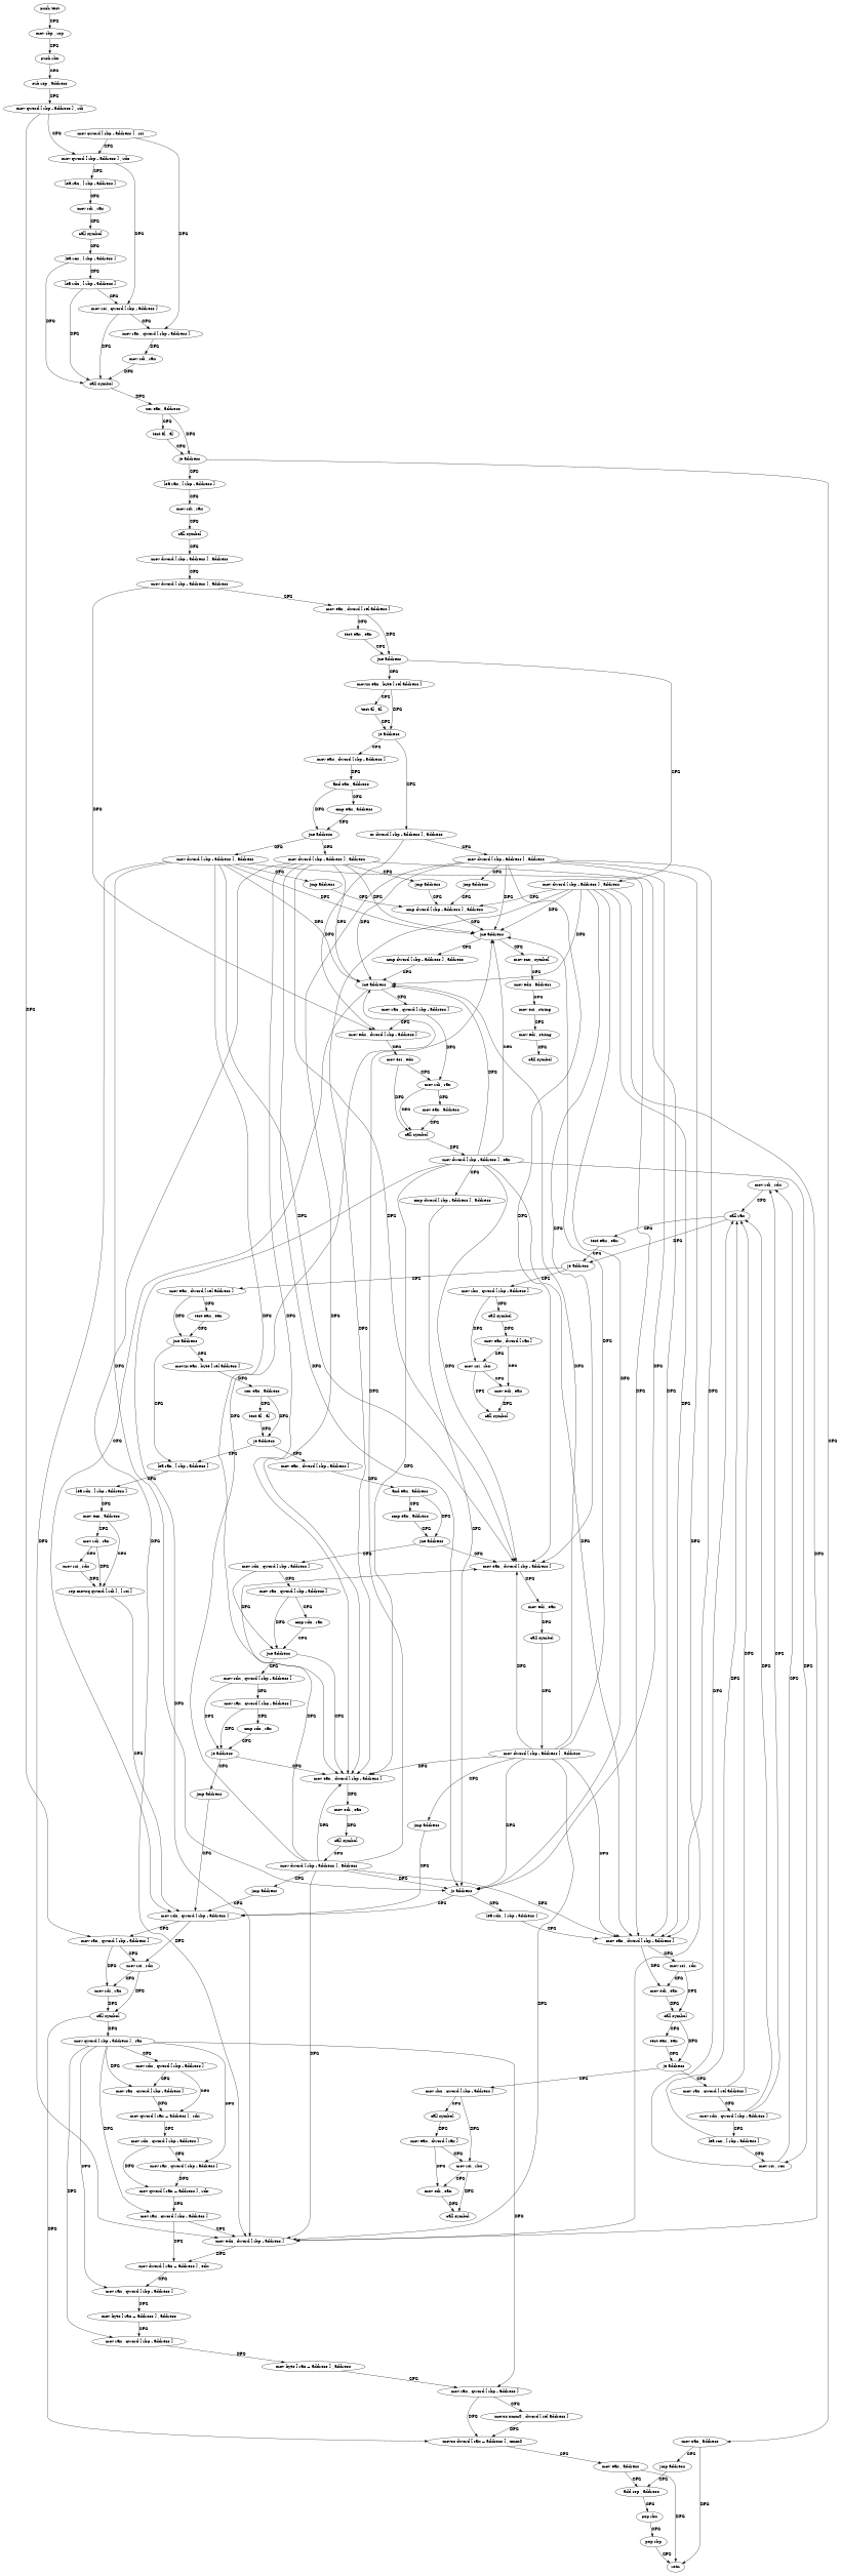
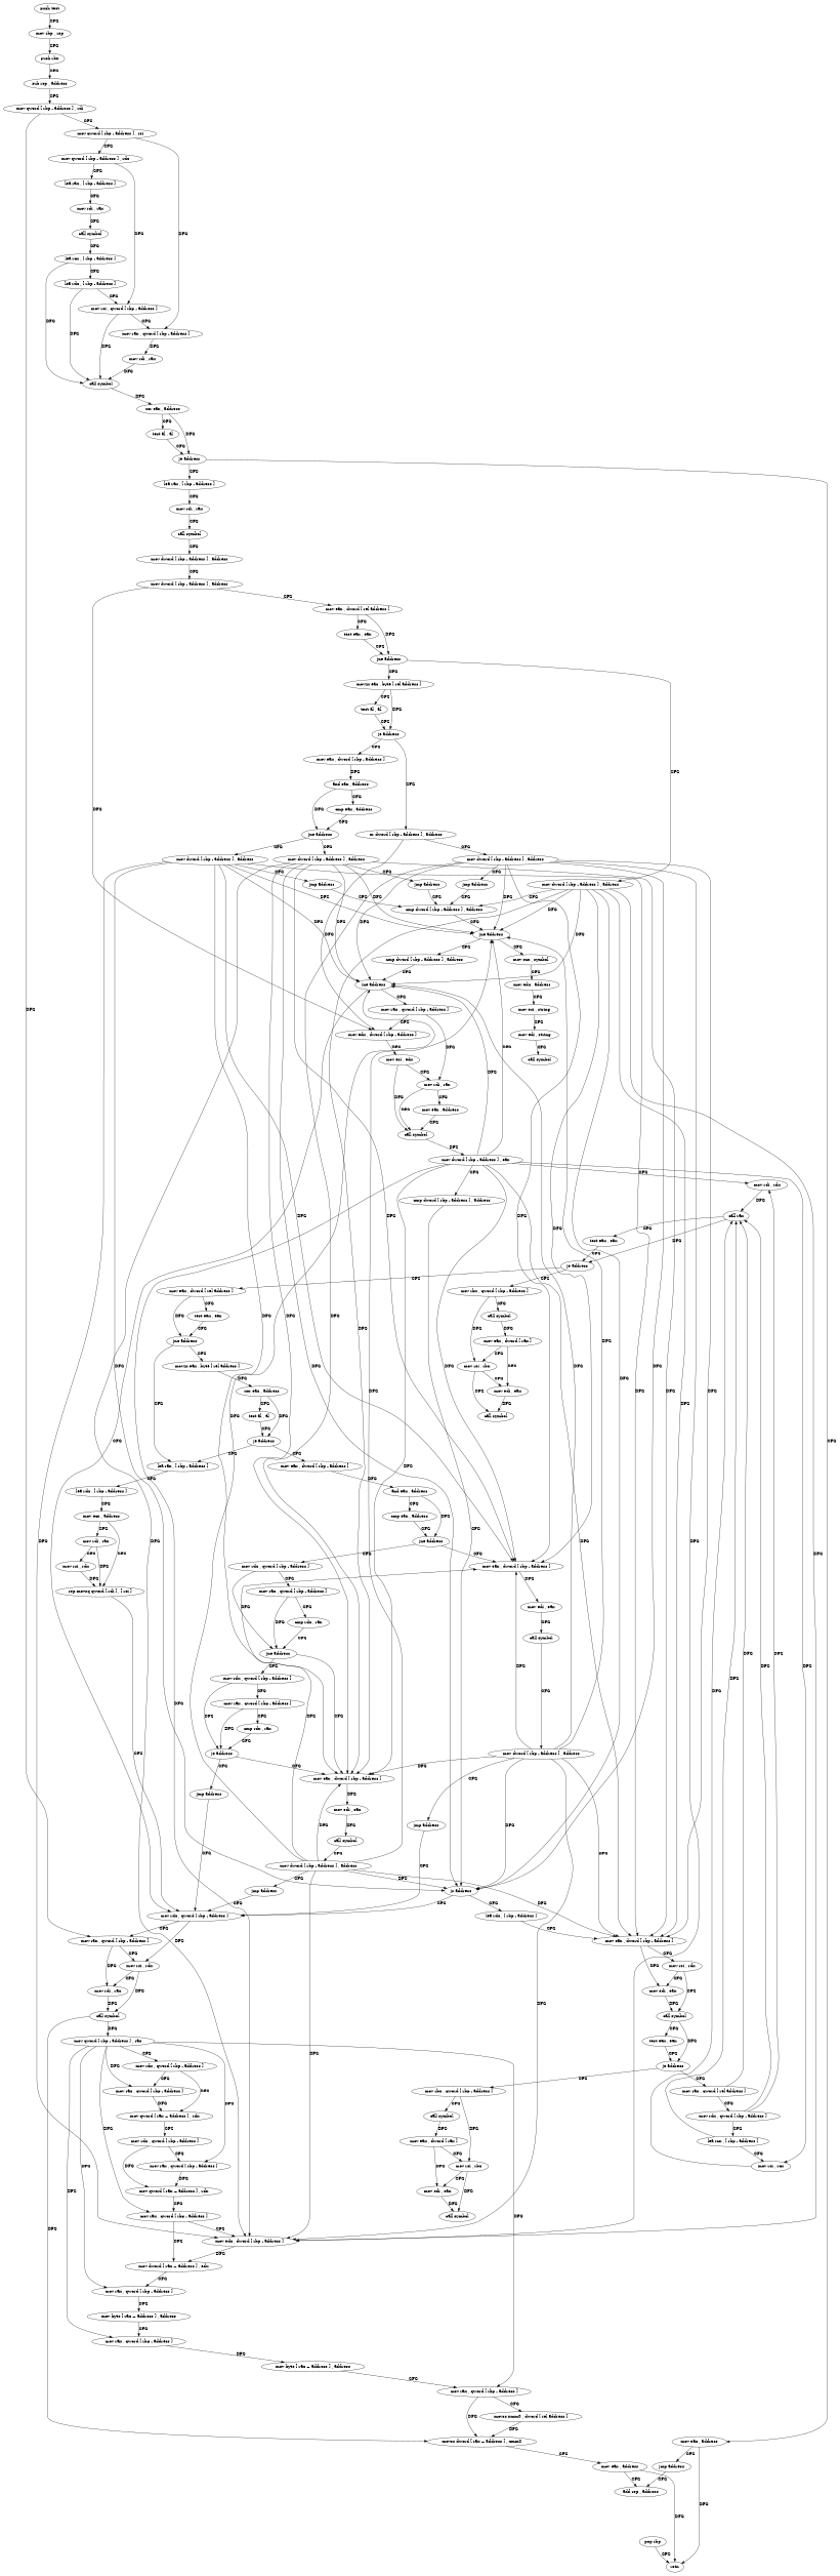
  digraph {
    n1 [label="push test"]
    n2 [label="mov rbp , rsp"]
    n3 [label="push rbx"]
    n4 [label="sub rsp , address"]
    n5 [label="mov qword [ rbp - address ] , rdi"]
    n6 [label="mov qword [ rbp - address ] , rsi"]
    n7 [label="mov rax , qword [ rbp - address ]"]
    n8 [label="mov qword [ rbp - address ] , rdx"]
    n9 [label="mov rax , qword [ rbp - address ]"]
    n10 [label="mov rsi , rdx"]
    n11 [label="mov rdi , rax"]
    n12 [label="lea rax , [ rbp - address ]"]
    n13 [label="mov rsi , qword [ rbp - address ]"]
    n14 [label="mov rdi , rax"]
    n15 [label="mov rdi , rax"]
    n16 [label="call symbol"]
    n17 [label="call symbol"]
    n18 [label="lea rcx , [ rbp - address ]"]
    n19 [label="lea rdx , [ rbp - address ]"]
    n20 [label="xor eax , address"]
    n21 [label="test al , al"]
    n22 [label="je address"]
    n23 [label="lea rax , [ rbp - address ]"]
    n24 [label="mov eax , address"]
    n25 [label="mov rdi , rax"]
    n26 [label="jmp address"]
    n27 [label=retn]
    n28 [label="call symbol"]
    n29 [label="add rsp , address"]
    n30 [label="mov dword [ rbp - address ] , address"]
    n31 [label="mov dword [ rbp - address ] , address"]
    n32 [label="mov eax , dword [ rel address ]"]
    n33 [label="mov edx , dword [ rbp - address ]"]
    n34 [label="test eax , eax"]
    n35 [label="jne address"]
    n36 [label="mov esi , edx"]
    n37 [label="mov dword [ rbp - address ] , address"]
    n38 [label="movzx eax , byte [ rel address ]"]
    n39 [label="cmp dword [ rbp - address ] , address"]
    n40 [label="jne address"]
    n41 [label="mov edx , dword [ rbp - address ]"]
    n42 [label="js address"]
    n43 [label="jne address"]
    n44 [label="mov eax , dword [ rbp - address ]"]
    n45 [label="mov eax , dword [ rbp - address ]"]
    n46 [label="mov eax , dword [ rbp - address ]"]
    n47 [label="test al , al"]
    n48 [label="je address"]
    n49 [label="mov rdx , qword [ rbp - address ]"]
    n50 [label="mov rax , qword [ rbp - address ]"]
    n51 [label="mov dword [ rax + address ] , edx"]
    n52 [label="lea rdx , [ rbp - address ]"]
    n53 [label="cmp dword [ rbp - address ] , address"]
    n54 [label="mov ecx , symbol"]
    n55 [label="mov rsi , rdx"]
    n56 [label="mov edi , eax"]
    n57 [label="mov edi , eax"]
    n58 [label="mov edi , eax"]
    n59 [label="mov eax , dword [ rbp - address ]"]
    n60 [label="or dword [ rbp - address ] , address"]
-   n61 [label="pop rbx"]
    n62 [label="pop rbp"]
    n63 [label="and eax , address"]
    n64 [label="mov dword [ rbp - address ] , address"]
    n65 [label="cmp eax , address"]
    n66 [label="jne address"]
    n67 [label="jmp address"]
    n68 [label="mov rdi , rax"]
    n69 [label="call symbol"]
    n70 [label="call symbol"]
    n71 [label="mov eax , address"]
    n72 [label="mov edx , address"]
    n73 [label="mov esi , string"]
    n74 [label="mov edi , string"]
    n75 [label="call symbol"]
    n76 [label="mov dword [ rbp - address ] , address"]
    n77 [label="mov dword [ rbp - address ] , address"]
    n78 [label="jmp address"]
    n79 [label="jmp address"]
    n80 [label="mov qword [ rbp - address ] , rax"]
    n81 [label="movss dword [ rax + address ] , xmm0"]
    n82 [label="mov rdx , qword [ rbp - address ]"]
    n83 [label="mov rax , qword [ rbp - address ]"]
    n84 [label="mov rax , qword [ rbp - address ]"]
    n85 [label="mov rax , qword [ rbp - address ]"]
    n86 [label="mov rax , qword [ rbp - address ]"]
    n87 [label="mov rax , qword [ rbp - address ]"]
    n88 [label="mov rax , qword [ rbp - address ]"]
    n89 [label="mov eax , address"]
    n90 [label="mov qword [ rax + address ] , rdx"]
    n91 [label="mov qword [ rax + address ] , rdx"]
    n92 [label="mov byte [ rax + address ] , address"]
    n93 [label="mov byte [ rax + address ] , address"]
    n94 [label="movss xmm0 , dword [ rel address ]"]
    n95 [label="mov rdx , qword [ rbp - address ]"]
    n96 [label="mov dword [ rbp - address ] , eax"]
    n97 [label="cmp dword [ rbp - address ] , address"]
    n98 [label="mov rsi , rcx"]
    n99 [label="call symbol"]
    n100 [label="test eax , eax"]
    n101 [label="je address"]
    n102 [label="mov rax , qword [ rel address ]"]
    n103 [label="mov rbx , qword [ rbp - address ]"]
    n104 [label="mov rdx , qword [ rbp - address ]"]
    n105 [label="call rax"]
    n106 [label="call symbol"]
    n107 [label="mov rsi , rbx"]
    n108 [label="lea rcx , [ rbp - address ]"]
    n109 [label="mov rdi , rdx"]
    n110 [label="test eax , eax"]
    n111 [label="je address"]
    n112 [label="mov eax , dword [ rax ]"]
    n113 [label="mov edi , eax"]
    n114 [label="call symbol"]
    n115 [label="mov eax , dword [ rel address ]"]
    n116 [label="mov rbx , qword [ rbp - address ]"]
    n117 [label="test eax , eax"]
    n118 [label="jne address"]
    n119 [label="call symbol"]
    n120 [label="mov rsi , rbx"]
    n121 [label="lea rax , [ rbp - address ]"]
    n122 [label="movzx eax , byte [ rel address ]"]
    n123 [label="mov eax , dword [ rax ]"]
    n124 [label="mov edi , eax"]
    n125 [label="call symbol"]
    n126 [label="lea rdx , [ rbp - address ]"]
    n127 [label="xor eax , address"]
    n128 [label="mov ecx , address"]
    n129 [label="test al , al"]
    n130 [label="je address"]
    n131 [label="mov rdi , rax"]
    n132 [label="rep movsq qword [ rdi ] , [ rsi ]"]
    n133 [label="mov rsi , rdx"]
    n134 [label="mov eax , dword [ rbp - address ]"]
    n135 [label="and eax , address"]
    n136 [label="cmp eax , address"]
    n137 [label="jne address"]
    n138 [label="mov rdx , qword [ rbp - address ]"]
    n139 [label="mov rax , qword [ rbp - address ]"]
    n140 [label="jne address"]
    n141 [label="cmp rdx , rax"]
    n142 [label="mov rdx , qword [ rbp - address ]"]
    n143 [label="call symbol"]
    n144 [label="mov rax , qword [ rbp - address ]"]
    n145 [label="je address"]
    n146 [label="call symbol"]
    n147 [label="cmp rdx , rax"]
    n148 [label="jmp address"]
    n149 [label="mov dword [ rbp - address ] , address"]
    n150 [label="jmp address"]
    n151 [label="mov dword [ rbp - address ] , address"]
    n152 [label="jmp address"]
    n1 -> n2 [label=CFG]
    n2 -> n3 [label=CFG]
    n3 -> n4 [label=CFG]
    n4 -> n5 [label=CFG]
-   n5 -> n8 [label=CFG]
+   n5 -> n6 [label=CFG]
    n5 -> n7 [label=DFG]
    n6 -> n8 [label=CFG]
    n6 -> n9 [label=DFG]
    n7 -> n10 [label=CFG]
    n7 -> n11 [label=DFG]
    n8 -> n12 [label=CFG]
    n8 -> n13 [label=DFG]
    n9 -> n14 [label=DFG]
    n10 -> n11 [label=CFG]
    n10 -> n69 [label=DFG]
    n11 -> n69 [label=DFG]
    n12 -> n15 [label=CFG]
    n13 -> n9 [label=CFG]
    n13 -> n16 [label=DFG]
    n14 -> n16 [label=DFG]
    n15 -> n17 [label=CFG]
    n16 -> n20 [label=DFG]
    n17 -> n18 [label=CFG]
    n18 -> n16 [label=DFG]
    n18 -> n19 [label=CFG]
    n19 -> n13 [label=CFG]
    n19 -> n16 [label=DFG]
    n20 -> n21 [label=CFG]
    n20 -> n22 [label=DFG]
    n21 -> n22 [label=CFG]
    n22 -> n23 [label=CFG]
    n22 -> n24 [label=CFG]
    n23 -> n25 [label=CFG]
    n24 -> n26 [label=CFG]
    n24 -> n27 [label=DFG]
    n25 -> n28 [label=CFG]
    n26 -> n29 [label=CFG]
    n28 -> n30 [label=CFG]
-   n29 -> n61 [label=CFG]
    n30 -> n31 [label=CFG]
    n31 -> n32 [label=CFG]
    n31 -> n33 [label=DFG]
    n32 -> n34 [label=CFG]
    n32 -> n35 [label=DFG]
    n33 -> n36 [label=DFG]
    n34 -> n35 [label=CFG]
    n35 -> n37 [label=CFG]
    n35 -> n38 [label=CFG]
    n36 -> n68 [label=CFG]
    n36 -> n70 [label=DFG]
    n37 -> n39 [label=CFG]
    n37 -> n40 [label=DFG]
    n37 -> n41 [label=DFG]
    n37 -> n42 [label=DFG]
    n37 -> n43 [label=DFG]
    n37 -> n44 [label=DFG]
    n37 -> n45 [label=DFG]
    n37 -> n46 [label=DFG]
    n38 -> n47 [label=CFG]
    n38 -> n48 [label=DFG]
    n39 -> n43 [label=CFG]
    n40 -> n49 [label=CFG]
    n40 -> n50 [label=CFG]
    n41 -> n51 [label=DFG]
    n42 -> n49 [label=CFG]
    n42 -> n52 [label=CFG]
    n43 -> n53 [label=CFG]
    n43 -> n54 [label=CFG]
    n44 -> n55 [label=CFG]
    n44 -> n56 [label=DFG]
    n45 -> n57 [label=DFG]
    n46 -> n58 [label=DFG]
    n47 -> n48 [label=CFG]
    n48 -> n59 [label=CFG]
    n48 -> n60 [label=CFG]
    n49 -> n7 [label=CFG]
    n49 -> n10 [label=DFG]
    n50 -> n33 [label=CFG]
    n50 -> n68 [label=DFG]
    n51 -> n86 [label=CFG]
    n52 -> n44 [label=CFG]
    n53 -> n40 [label=CFG]
    n54 -> n72 [label=CFG]
    n55 -> n56 [label=CFG]
    n55 -> n99 [label=DFG]
    n56 -> n99 [label=DFG]
    n57 -> n143 [label=DFG]
    n58 -> n146 [label=DFG]
    n59 -> n63 [label=DFG]
    n60 -> n33 [label=DFG]
    n60 -> n64 [label=CFG]
-   n61 -> n62 [label=CFG]
    n62 -> n27 [label=CFG]
    n63 -> n65 [label=CFG]
    n63 -> n66 [label=DFG]
    n64 -> n40 [label=DFG]
    n64 -> n41 [label=DFG]
    n64 -> n42 [label=DFG]
    n64 -> n43 [label=DFG]
    n64 -> n44 [label=DFG]
    n64 -> n45 [label=DFG]
    n64 -> n46 [label=DFG]
    n64 -> n67 [label=CFG]
    n65 -> n66 [label=CFG]
    n66 -> n76 [label=CFG]
    n66 -> n77 [label=CFG]
    n67 -> n39 [label=CFG]
    n68 -> n70 [label=DFG]
    n68 -> n71 [label=CFG]
    n69 -> n80 [label=DFG]
    n69 -> n81 [label=DFG]
    n70 -> n96 [label=DFG]
    n71 -> n70 [label=CFG]
-   n72 -> n73 [label=DFG]
+   n72 -> n73 [label=CFG]
    n73 -> n74 [label=CFG]
    n74 -> n75 [label=CFG]
    n76 -> n40 [label=DFG]
    n76 -> n41 [label=DFG]
    n76 -> n42 [label=DFG]
    n76 -> n43 [label=DFG]
    n76 -> n44 [label=DFG]
    n76 -> n45 [label=DFG]
    n76 -> n46 [label=DFG]
    n76 -> n78 [label=CFG]
    n77 -> n40 [label=DFG]
    n77 -> n41 [label=DFG]
    n77 -> n42 [label=DFG]
    n77 -> n43 [label=DFG]
    n77 -> n44 [label=DFG]
    n77 -> n45 [label=DFG]
    n77 -> n46 [label=DFG]
    n77 -> n79 [label=CFG]
    n78 -> n39 [label=CFG]
    n79 -> n39 [label=CFG]
    n80 -> n82 [label=CFG]
    n80 -> n83 [label=DFG]
    n80 -> n84 [label=DFG]
    n80 -> n85 [label=DFG]
    n80 -> n86 [label=DFG]
    n80 -> n87 [label=DFG]
    n80 -> n88 [label=DFG]
    n81 -> n89 [label=CFG]
    n82 -> n83 [label=CFG]
    n82 -> n90 [label=DFG]
    n83 -> n90 [label=DFG]
    n84 -> n91 [label=DFG]
    n85 -> n41 [label=CFG]
    n85 -> n51 [label=DFG]
    n86 -> n92 [label=DFG]
    n87 -> n93 [label=DFG]
    n88 -> n81 [label=DFG]
    n88 -> n94 [label=CFG]
    n89 -> n27 [label=DFG]
    n89 -> n29 [label=CFG]
    n90 -> n95 [label=CFG]
    n91 -> n85 [label=CFG]
    n92 -> n87 [label=CFG]
    n93 -> n88 [label=CFG]
    n94 -> n81 [label=DFG]
    n95 -> n84 [label=CFG]
    n95 -> n91 [label=DFG]
    n96 -> n40 [label=DFG]
    n96 -> n41 [label=DFG]
    n96 -> n43 [label=DFG]
    n96 -> n44 [label=DFG]
    n96 -> n45 [label=DFG]
    n96 -> n46 [label=DFG]
    n96 -> n97 [label=CFG]
    n96 -> n98 [label=DFG]
    n97 -> n42 [label=CFG]
    n98 -> n105 [label=DFG]
-   n98 -> n109 [label=CFG]
+   n96 -> n109 [label=CFG]
    n99 -> n100 [label=CFG]
    n99 -> n101 [label=DFG]
    n100 -> n101 [label=CFG]
    n101 -> n102 [label=CFG]
    n101 -> n103 [label=CFG]
    n102 -> n104 [label=CFG]
    n102 -> n105 [label=DFG]
    n103 -> n106 [label=CFG]
    n103 -> n107 [label=DFG]
    n104 -> n105 [label=DFG]
    n104 -> n108 [label=CFG]
    n104 -> n109 [label=DFG]
    n105 -> n110 [label=CFG]
    n105 -> n111 [label=DFG]
    n106 -> n112 [label=DFG]
    n107 -> n113 [label=CFG]
    n107 -> n114 [label=DFG]
    n108 -> n98 [label=CFG]
    n108 -> n105 [label=DFG]
-   n109 -> n105 [label=CFG]
+   n109 -> n105 [label=DFG]
    n110 -> n111 [label=CFG]
    n111 -> n115 [label=CFG]
    n111 -> n116 [label=CFG]
    n112 -> n107 [label=CFG]
    n112 -> n113 [label=DFG]
    n113 -> n114 [label=DFG]
    n115 -> n117 [label=CFG]
    n115 -> n118 [label=DFG]
    n116 -> n119 [label=CFG]
    n116 -> n120 [label=DFG]
    n117 -> n118 [label=CFG]
    n118 -> n121 [label=CFG]
    n118 -> n122 [label=CFG]
    n119 -> n123 [label=DFG]
    n120 -> n124 [label=CFG]
    n120 -> n125 [label=DFG]
    n121 -> n126 [label=CFG]
    n122 -> n127 [label=DFG]
    n123 -> n120 [label=CFG]
    n123 -> n124 [label=DFG]
    n124 -> n125 [label=DFG]
    n126 -> n128 [label=CFG]
    n127 -> n129 [label=CFG]
    n127 -> n130 [label=DFG]
    n128 -> n131 [label=CFG]
    n128 -> n132 [label=DFG]
    n129 -> n130 [label=CFG]
    n130 -> n121 [label=CFG]
    n130 -> n134 [label=CFG]
    n131 -> n132 [label=DFG]
    n131 -> n133 [label=CFG]
    n132 -> n49 [label=CFG]
    n133 -> n132 [label=DFG]
    n134 -> n135 [label=DFG]
    n135 -> n136 [label=CFG]
    n135 -> n137 [label=DFG]
    n136 -> n137 [label=CFG]
    n137 -> n45 [label=CFG]
    n137 -> n138 [label=CFG]
    n138 -> n139 [label=CFG]
    n138 -> n140 [label=DFG]
    n139 -> n140 [label=DFG]
    n139 -> n141 [label=CFG]
    n140 -> n46 [label=CFG]
    n140 -> n142 [label=CFG]
    n141 -> n140 [label=CFG]
    n142 -> n144 [label=CFG]
    n142 -> n145 [label=DFG]
    n143 -> n149 [label=CFG]
    n144 -> n145 [label=DFG]
    n144 -> n147 [label=CFG]
    n145 -> n46 [label=CFG]
    n145 -> n148 [label=CFG]
    n146 -> n151 [label=CFG]
    n147 -> n145 [label=CFG]
    n148 -> n49 [label=CFG]
    n149 -> n40 [label=DFG]
    n149 -> n41 [label=DFG]
    n149 -> n42 [label=DFG]
    n149 -> n43 [label=DFG]
    n149 -> n44 [label=DFG]
    n149 -> n45 [label=DFG]
    n149 -> n46 [label=DFG]
    n149 -> n150 [label=CFG]
    n150 -> n49 [label=CFG]
    n151 -> n40 [label=DFG]
    n151 -> n41 [label=DFG]
    n151 -> n42 [label=DFG]
    n151 -> n43 [label=DFG]
    n151 -> n44 [label=DFG]
    n151 -> n45 [label=DFG]
    n151 -> n46 [label=DFG]
    n151 -> n152 [label=CFG]
    n152 -> n49 [label=CFG]
  }
